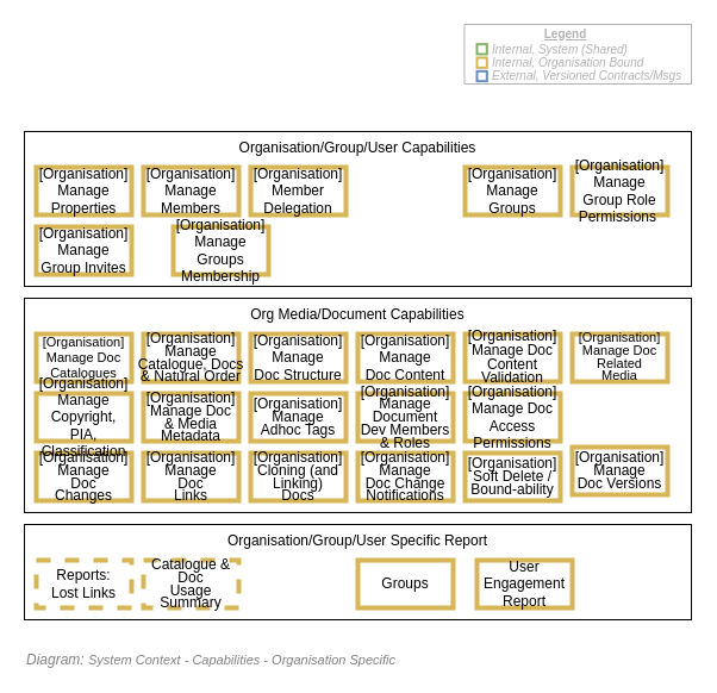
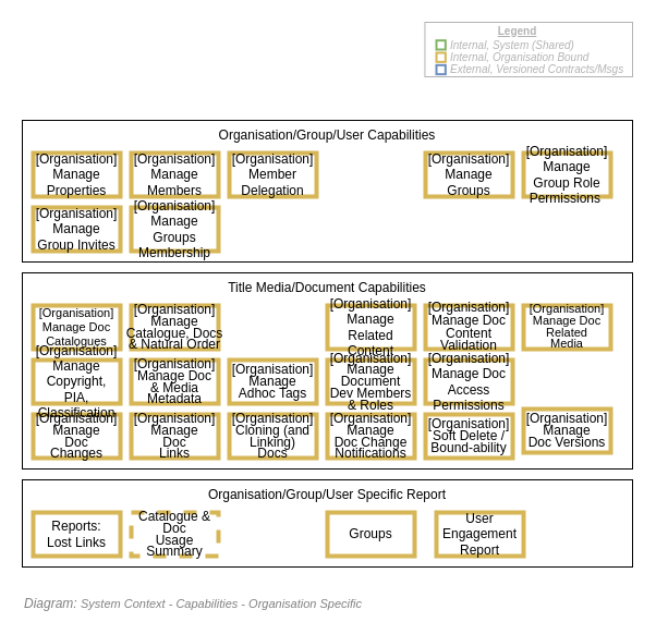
  <mxCell id="0" />
  <mxCell id="1" value="Diagram" style="" parent="0" />
  <mxCell id="2" value="Organisation/Group/User Capabilities" style="rounded=0;whiteSpace=wrap;html=1;strokeColor=#000000;strokeWidth=1;fillColor=none;fontSize=12;fontColor=#000000;align=center;fontFamily=Helvetica;recursiveResize=0;container=1;collapsible=0;absoluteArcSize=1;arcSize=12;verticalAlign=top;" vertex="1" parent="1"><mxGeometry x="20" y="110" width="560" height="130" as="geometry" /></mxCell>
  <mxCell id="3" value="&lt;font style=&quot;font-size: 12px&quot;&gt;&lt;font style=&quot;font-size: 12px ; line-height: 90%&quot;&gt;[Organisation]&lt;br style=&quot;font-size: 12px&quot;&gt;&lt;span style=&quot;font-size: 12px&quot;&gt;Manage&lt;br style=&quot;font-size: 12px&quot;&gt;&lt;/span&gt;Group Role Permissions&amp;nbsp;&lt;/font&gt;&lt;/font&gt;" style="rounded=0;whiteSpace=wrap;html=1;strokeColor=#d6b656;strokeWidth=4;fillColor=none;fontSize=12;align=center;fontFamily=Helvetica;verticalAlign=middle;" vertex="1" parent="2"><mxGeometry x="460" y="30" width="80" height="40" as="geometry" /></mxCell>
  <mxCell id="4" value="[Organisation]&lt;br style=&quot;font-size: 12px;&quot;&gt;Manage Members" style="rounded=0;whiteSpace=wrap;html=1;strokeColor=#d6b656;strokeWidth=4;fillColor=none;fontSize=12;align=center;fontFamily=Helvetica;verticalAlign=middle;" vertex="1" parent="2"><mxGeometry x="100" y="30" width="80" height="40" as="geometry" /></mxCell>
  <mxCell id="5" value="[Organisation]&lt;br style=&quot;font-size: 12px;&quot;&gt;Manage &lt;br style=&quot;font-size: 12px;&quot;&gt;Groups" style="rounded=0;whiteSpace=wrap;html=1;strokeColor=#d6b656;strokeWidth=4;fillColor=none;fontSize=12;align=center;fontFamily=Helvetica;verticalAlign=middle;" vertex="1" parent="2"><mxGeometry x="370" y="30" width="80" height="40" as="geometry" /></mxCell>
  <mxCell id="6" value="&lt;font style=&quot;font-size: 12px;&quot;&gt;[Organisation]&lt;br style=&quot;font-size: 12px;&quot;&gt;Manage&lt;/font&gt;&lt;font style=&quot;font-size: 12px;&quot;&gt;&lt;span style=&quot;font-size: 12px;&quot;&gt;&lt;br style=&quot;font-size: 12px;&quot;&gt;&lt;/span&gt;Group Invites&lt;/font&gt;" style="rounded=0;whiteSpace=wrap;html=1;strokeColor=#d6b656;strokeWidth=4;fillColor=none;fontSize=12;align=center;fontFamily=Helvetica;verticalAlign=middle;" vertex="1" parent="2"><mxGeometry x="10" y="80" width="80" height="40" as="geometry" /></mxCell>
  <mxCell id="7" value="[Organisation]&lt;br style=&quot;font-size: 12px;&quot;&gt;Manage &lt;br style=&quot;font-size: 12px;&quot;&gt;Properties" style="rounded=0;whiteSpace=wrap;html=1;strokeColor=#d6b656;strokeWidth=4;fillColor=none;fontSize=12;align=center;fontFamily=Helvetica;verticalAlign=middle;" vertex="1" parent="2"><mxGeometry x="10" y="30" width="80" height="40" as="geometry" /></mxCell>
- <mxCell id="8" value="&lt;font style=&quot;font-size: 12px ; line-height: 90%&quot;&gt;[Organisation]&lt;br style=&quot;font-size: 12px&quot;&gt;Manage Groups&lt;br style=&quot;font-size: 12px&quot;&gt;Membership&lt;/font&gt;" style="rounded=0;whiteSpace=wrap;html=1;strokeColor=#d6b656;strokeWidth=4;fillColor=none;fontSize=12;align=center;fontFamily=Helvetica;verticalAlign=middle;" vertex="1" parent="2"><mxGeometry x="125" y="80" width="80" height="40" as="geometry" /></mxCell>
+ <mxCell id="8" value="&lt;font style=&quot;font-size: 12px ; line-height: 90%&quot;&gt;[Organisation]&lt;br style=&quot;font-size: 12px&quot;&gt;Manage Groups&lt;br style=&quot;font-size: 12px&quot;&gt;Membership&lt;/font&gt;" style="rounded=0;whiteSpace=wrap;html=1;strokeColor=#d6b656;strokeWidth=4;fillColor=none;fontSize=12;align=center;fontFamily=Helvetica;verticalAlign=middle;" vertex="1" parent="2"><mxGeometry x="100" y="80" width="80" height="40" as="geometry" /></mxCell>
  <mxCell id="9" value="[Organisation]&lt;br style=&quot;font-size: 12px;&quot;&gt;Member Delegation" style="rounded=0;whiteSpace=wrap;html=1;strokeColor=#d6b656;strokeWidth=4;fillColor=none;fontSize=12;align=center;fontFamily=Helvetica;verticalAlign=middle;" vertex="1" parent="2"><mxGeometry x="190" y="30" width="80" height="40" as="geometry" /></mxCell>
- <mxCell id="10" value="Org Media/Document Capabilities" style="rounded=0;whiteSpace=wrap;html=1;strokeWidth=1;fillColor=none;fontSize=12;align=center;horizontal=1;verticalAlign=top;arcSize=12;container=1;absoluteArcSize=1;recursiveResize=0;collapsible=0;" vertex="1" parent="1"><mxGeometry x="20" y="250" width="560" height="180" as="geometry" /></mxCell>
+ <mxCell id="10" value="Title Media/Document Capabilities" style="rounded=0;whiteSpace=wrap;html=1;strokeWidth=1;fillColor=none;fontSize=12;align=center;horizontal=1;verticalAlign=top;arcSize=12;container=1;absoluteArcSize=1;recursiveResize=0;collapsible=0;" vertex="1" parent="1"><mxGeometry x="20" y="250" width="560" height="180" as="geometry" /></mxCell>
  <mxCell id="11" value="&lt;p style=&quot;line-height: 90%; font-size: 12px;&quot;&gt;[Organisation]&lt;br style=&quot;font-size: 12px;&quot;&gt;Manage &lt;br style=&quot;font-size: 12px;&quot;&gt;Doc&lt;br style=&quot;font-size: 12px;&quot;&gt;Changes&lt;/p&gt;" style="rounded=0;whiteSpace=wrap;html=1;strokeColor=#d6b656;strokeWidth=4;fillColor=none;fontSize=12;align=center;fontFamily=Helvetica;verticalAlign=middle;" vertex="1" parent="10"><mxGeometry x="10" y="130" width="80" height="40" as="geometry" /></mxCell>
  <mxCell id="12" value="&lt;font style=&quot;font-size: 12px ; line-height: 90%&quot;&gt;[Organisation]&lt;br&gt;Manage Doc Access Permissions&lt;/font&gt;" style="rounded=0;whiteSpace=wrap;html=1;strokeColor=#d6b656;strokeWidth=4;fillColor=none;fontSize=12;align=center;fontFamily=Helvetica;verticalAlign=middle;" vertex="1" parent="10"><mxGeometry x="370" y="80" width="80" height="40" as="geometry" /></mxCell>
- <mxCell id="13" value="[Organisation]&lt;br style=&quot;font-size: 12px;&quot;&gt;Manage &lt;br style=&quot;font-size: 12px;&quot;&gt;Doc Content" style="rounded=0;whiteSpace=wrap;html=1;strokeColor=#d6b656;strokeWidth=4;fillColor=none;fontSize=12;align=center;fontFamily=Helvetica;verticalAlign=middle;" vertex="1" parent="10"><mxGeometry x="280" y="30" width="80" height="40" as="geometry" /></mxCell>
+ <mxCell id="13" value="[Organisation]&lt;br style=&quot;font-size: 12px;&quot;&gt;Manage &lt;br style=&quot;font-size: 12px;&quot;&gt;Related Content" style="rounded=0;whiteSpace=wrap;html=1;strokeColor=#d6b656;strokeWidth=4;fillColor=none;fontSize=12;align=center;fontFamily=Helvetica;verticalAlign=middle;" vertex="1" parent="10"><mxGeometry x="280" y="30" width="80" height="40" as="geometry" /></mxCell>
  <mxCell id="14" value="&lt;p style=&quot;line-height: 90%; font-size: 12px;&quot;&gt;[Organisation]&lt;br style=&quot;font-size: 12px;&quot;&gt;Manage &lt;br style=&quot;font-size: 12px;&quot;&gt;Doc&lt;br style=&quot;font-size: 12px;&quot;&gt;Links&lt;/p&gt;" style="rounded=0;whiteSpace=wrap;html=1;strokeColor=#d6b656;strokeWidth=4;fillColor=none;fontSize=12;align=center;fontFamily=Helvetica;verticalAlign=middle;" vertex="1" parent="10"><mxGeometry x="100" y="130" width="80" height="40" as="geometry" /></mxCell>
- <mxCell id="15" value="[Organisation]&lt;br style=&quot;font-size: 12px;&quot;&gt;Manage &lt;br style=&quot;font-size: 12px;&quot;&gt;Doc Structure" style="rounded=0;whiteSpace=wrap;html=1;strokeColor=#d6b656;strokeWidth=4;fillColor=none;fontSize=12;align=center;fontFamily=Helvetica;verticalAlign=middle;" vertex="1" parent="10"><mxGeometry x="190" y="30" width="80" height="40" as="geometry" /></mxCell>
  <mxCell id="16" value="&lt;p style=&quot;line-height: 90%; font-size: 12px;&quot;&gt;[Organisation]&lt;br style=&quot;font-size: 12px&quot;&gt;Manage&lt;br style=&quot;font-size: 12px&quot;&gt;Doc Versions&lt;/p&gt;" style="rounded=0;whiteSpace=wrap;html=1;strokeColor=#d6b656;strokeWidth=4;fillColor=none;fontSize=12;align=center;fontFamily=Helvetica;verticalAlign=middle;" vertex="1" parent="10"><mxGeometry x="460" y="125" width="80" height="40" as="geometry" /></mxCell>
  <mxCell id="17" value="&lt;p style=&quot;line-height: 90%; font-size: 12px;&quot;&gt;[Organisation]&lt;br style=&quot;font-size: 12px;&quot;&gt;Manage &lt;br style=&quot;font-size: 12px;&quot;&gt;Document Dev Members &amp;amp; Roles&lt;/p&gt;" style="rounded=0;whiteSpace=wrap;html=1;strokeColor=#d6b656;strokeWidth=4;fillColor=none;fontSize=12;align=center;fontFamily=Helvetica;verticalAlign=middle;" vertex="1" parent="10"><mxGeometry x="280" y="80" width="80" height="40" as="geometry" /></mxCell>
  <mxCell id="18" value="&lt;p style=&quot;line-height: 90%; font-size: 12px;&quot;&gt;[Organisation]&lt;br style=&quot;font-size: 12px&quot;&gt;Manage &lt;br style=&quot;font-size: 12px&quot;&gt;Adhoc Tags&lt;/p&gt;" style="rounded=0;whiteSpace=wrap;html=1;strokeColor=#d6b656;strokeWidth=4;fillColor=none;fontSize=12;align=center;fontFamily=Helvetica;verticalAlign=middle;" vertex="1" parent="10"><mxGeometry x="190" y="80" width="80" height="40" as="geometry" /></mxCell>
  <mxCell id="19" value="&lt;font style=&quot;font-size: 11px&quot;&gt;[Organisation]&lt;br&gt;Manage Doc Catalogues&lt;/font&gt;" style="rounded=0;whiteSpace=wrap;html=1;strokeColor=#d6b656;strokeWidth=4;fillColor=none;fontSize=9;align=center;fontFamily=Helvetica;verticalAlign=middle;" vertex="1" parent="10"><mxGeometry x="10" y="30" width="80" height="40" as="geometry" /></mxCell>
  <mxCell id="20" value="&lt;p style=&quot;line-height: 90% ; font-size: 12px&quot;&gt;[Organisation]&lt;br style=&quot;font-size: 9px&quot;&gt;Manage &lt;font style=&quot;font-size: 12px&quot;&gt;Catalogue,&amp;nbsp;&lt;font style=&quot;font-size: 12px&quot;&gt;Docs &amp;amp; Natural Order&lt;/font&gt;&lt;/font&gt;&lt;/p&gt;" style="rounded=0;whiteSpace=wrap;html=1;strokeColor=#d6b656;strokeWidth=4;fillColor=none;fontSize=9;align=center;fontFamily=Helvetica;verticalAlign=middle;" vertex="1" parent="10"><mxGeometry x="100" y="30" width="80" height="40" as="geometry" /></mxCell>
  <mxCell id="21" value="&lt;p style=&quot;line-height: 90%; font-size: 12px;&quot;&gt;[Organisation]&lt;br style=&quot;font-size: 12px;&quot;&gt;Cloning (and Linking)&lt;br style=&quot;font-size: 12px;&quot;&gt;Docs&lt;/p&gt;" style="rounded=0;whiteSpace=wrap;html=1;strokeColor=#d6b656;strokeWidth=4;fillColor=none;fontSize=12;align=center;fontFamily=Helvetica;verticalAlign=middle;" vertex="1" parent="10"><mxGeometry x="190" y="130" width="80" height="40" as="geometry" /></mxCell>
  <mxCell id="22" value="&lt;p style=&quot;line-height: 90%; font-size: 12px;&quot;&gt;&lt;font style=&quot;font-size: 12px;&quot;&gt;[Organisation]&lt;br style=&quot;font-size: 12px;&quot;&gt;Manage &lt;br style=&quot;font-size: 12px;&quot;&gt;Doc &lt;/font&gt;&lt;font style=&quot;font-size: 12px;&quot;&gt;Change Notifications&lt;/font&gt;&lt;/p&gt;" style="rounded=0;whiteSpace=wrap;html=1;strokeColor=#d6b656;strokeWidth=4;fillColor=none;fontSize=12;align=center;fontFamily=Helvetica;absoluteArcSize=1;arcSize=12;verticalAlign=middle;" vertex="1" parent="10"><mxGeometry x="280" y="130" width="80" height="40" as="geometry" /></mxCell>
  <mxCell id="23" value="&lt;font style=&quot;font-size: 11px ; line-height: 90%&quot;&gt;[Organisation]&lt;br&gt;Manage Doc Related&lt;br&gt;Media&lt;/font&gt;" style="rounded=0;whiteSpace=wrap;html=1;strokeColor=#d6b656;strokeWidth=4;fillColor=none;fontSize=9;align=center;fontFamily=Helvetica;verticalAlign=middle;" vertex="1" parent="10"><mxGeometry x="460" y="30" width="80" height="40" as="geometry" /></mxCell>
  <mxCell id="24" value="&lt;font style=&quot;font-size: 12px; line-height: 90%;&quot;&gt;[Organisation]&lt;br style=&quot;font-size: 12px;&quot;&gt;Manage Copyright, PIA, Classification&lt;/font&gt;" style="rounded=0;whiteSpace=wrap;html=1;strokeColor=#d6b656;strokeWidth=4;fillColor=none;fontSize=12;align=center;fontFamily=Helvetica;verticalAlign=middle;" vertex="1" parent="10"><mxGeometry x="10" y="80" width="80" height="40" as="geometry" /></mxCell>
  <mxCell id="25" value="&lt;p style=&quot;line-height: 90%; font-size: 12px;&quot;&gt;[Organisation]&lt;br style=&quot;font-size: 12px;&quot;&gt;Manage Doc &amp;amp; Media Metadata&lt;/p&gt;" style="rounded=0;whiteSpace=wrap;html=1;strokeColor=#d6b656;strokeWidth=4;fillColor=none;fontSize=12;align=center;fontFamily=Helvetica;verticalAlign=middle;" vertex="1" parent="10"><mxGeometry x="100" y="80" width="80" height="40" as="geometry" /></mxCell>
  <mxCell id="26" value="&lt;font style=&quot;font-size: 12px ; line-height: 90%&quot;&gt;[Organisation]&lt;br&gt;Manage Doc Content Validation&lt;/font&gt;" style="rounded=0;whiteSpace=wrap;html=1;strokeColor=#d6b656;strokeWidth=4;fillColor=none;fontSize=9;align=center;fontFamily=Helvetica;verticalAlign=middle;" vertex="1" parent="10"><mxGeometry x="370" y="30" width="80" height="40" as="geometry" /></mxCell>
  <mxCell id="27" value="&lt;p style=&quot;line-height: 90%; font-size: 12px;&quot;&gt;&lt;font style=&quot;font-size: 12px;&quot;&gt;[Organisation]&lt;br style=&quot;font-size: 12px;&quot;&gt;&lt;/font&gt;&lt;font style=&quot;font-size: 12px;&quot;&gt;Soft Delete / &lt;br style=&quot;font-size: 12px;&quot;&gt;Bound-ability&lt;/font&gt;&lt;/p&gt;" style="rounded=0;whiteSpace=wrap;html=1;strokeColor=#d6b656;strokeWidth=4;fillColor=none;fontSize=12;align=center;fontFamily=Helvetica;absoluteArcSize=1;arcSize=12;verticalAlign=middle;" vertex="1" parent="10"><mxGeometry x="370" y="130" width="80" height="40" as="geometry" /></mxCell>
  <mxCell id="28" value="Organisation/Group/User Specific Report" style="rounded=0;whiteSpace=wrap;html=1;strokeColor=#000000;strokeWidth=1;fillColor=none;fontSize=12;fontColor=#000000;align=center;fontFamily=Helvetica;recursiveResize=0;container=1;collapsible=0;absoluteArcSize=1;arcSize=12;verticalAlign=top;" vertex="1" parent="1"><mxGeometry x="20" y="440" width="560" height="80" as="geometry" /></mxCell>
- <mxCell id="29" value="Reports:&lt;br style=&quot;font-size: 12px;&quot;&gt;Lost Links" style="rounded=0;whiteSpace=wrap;html=1;strokeColor=#d6b656;strokeWidth=4;fillColor=none;fontSize=12;align=center;fontFamily=Helvetica;verticalAlign=middle;dashed=1;" vertex="1" parent="28"><mxGeometry x="10" y="30" width="80" height="40" as="geometry" /></mxCell>
+ <mxCell id="29" value="Reports:&lt;br style=&quot;font-size: 12px;&quot;&gt;Lost Links" style="rounded=0;whiteSpace=wrap;html=1;strokeColor=#d6b656;strokeWidth=4;fillColor=none;fontSize=12;align=center;fontFamily=Helvetica;verticalAlign=middle;" vertex="1" parent="28"><mxGeometry x="10" y="30" width="80" height="40" as="geometry" /></mxCell>
  <mxCell id="30" value="Groups" style="rounded=0;whiteSpace=wrap;html=1;strokeColor=#d6b656;strokeWidth=4;fillColor=none;fontSize=12;align=center;fontFamily=Helvetica;verticalAlign=middle;" vertex="1" parent="28"><mxGeometry x="280" y="30" width="80" height="40" as="geometry" /></mxCell>
  <mxCell id="31" value="&lt;p style=&quot;line-height: 90%&quot;&gt;Catalogue &amp;amp; Doc&lt;br style=&quot;font-size: 12px&quot;&gt;&lt;font style=&quot;font-size: 12px&quot;&gt;Usage Summary&lt;/font&gt;&lt;/p&gt;" style="rounded=0;whiteSpace=wrap;html=1;strokeColor=#d6b656;strokeWidth=4;fillColor=none;fontSize=12;align=center;fontFamily=Helvetica;verticalAlign=middle;dashed=1;" vertex="1" parent="28"><mxGeometry x="100" y="30" width="80" height="40" as="geometry" /></mxCell>
  <mxCell id="32" value="User &lt;br style=&quot;font-size: 12px;&quot;&gt;Engagement Report" style="rounded=0;whiteSpace=wrap;html=1;strokeColor=#d6b656;strokeWidth=4;fillColor=none;fontSize=12;align=center;fontFamily=Helvetica;verticalAlign=middle;" vertex="1" parent="28"><mxGeometry x="380" y="30" width="80" height="40" as="geometry" /></mxCell>
  <mxCell id="33" value="Context/Legend" parent="0" />
  <mxCell id="34" value="" style="rounded=0;whiteSpace=wrap;html=1;fontSize=10;align=left;container=1;collapsible=0;fontColor=#B3B3B3;strokeColor=#B3B3B3;" vertex="1" parent="33"><mxGeometry x="389.44" y="20" width="190.56" height="50" as="geometry" /></mxCell>
  <mxCell id="35" value="" style="whiteSpace=wrap;html=1;aspect=fixed;fillColor=none;strokeColor=#82b366;fontSize=10;align=left;fontStyle=2;strokeWidth=2;" vertex="1" parent="34"><mxGeometry x="10.556" y="16.667" width="8.333" height="8.333" as="geometry" /></mxCell>
  <mxCell id="36" value="" style="whiteSpace=wrap;html=1;aspect=fixed;fillColor=none;strokeColor=#d6b656;fontSize=10;align=left;fontStyle=2;strokeWidth=2;" vertex="1" parent="34"><mxGeometry x="10.556" y="28" width="8.333" height="8.333" as="geometry" /></mxCell>
  <mxCell id="37" value="" style="whiteSpace=wrap;html=1;aspect=fixed;fillColor=none;strokeColor=#6c8ebf;fontSize=10;align=left;fontStyle=2;strokeWidth=2;" vertex="1" parent="34"><mxGeometry x="10.556" y="39.333" width="8.333" height="8.333" as="geometry" /></mxCell>
  <mxCell id="38" value="Internal, System (Shared)&amp;nbsp;" style="text;html=1;strokeColor=none;fillColor=none;align=left;verticalAlign=middle;whiteSpace=wrap;rounded=0;fontSize=10;fontStyle=2;fontColor=#B3B3B3;" vertex="1" parent="34"><mxGeometry x="21.116" y="16.667" width="169.444" height="8.333" as="geometry" /></mxCell>
  <mxCell id="39" value="Internal, Organisation Bound&amp;nbsp;" style="text;html=1;strokeColor=none;fillColor=none;align=left;verticalAlign=middle;whiteSpace=wrap;rounded=0;fontSize=10;fontStyle=2;fontColor=#B3B3B3;" vertex="1" parent="34"><mxGeometry x="21.116" y="28" width="169.444" height="8.333" as="geometry" /></mxCell>
  <mxCell id="40" value="External, Versioned Contracts/Msgs" style="text;html=1;strokeColor=none;fillColor=none;align=left;verticalAlign=middle;whiteSpace=wrap;rounded=0;fontSize=10;fontStyle=2;fontColor=#B3B3B3;" vertex="1" parent="34"><mxGeometry x="21.116" y="39.333" width="169.444" height="8.333" as="geometry" /></mxCell>
  <mxCell id="41" value="Legend" style="text;html=1;strokeColor=none;fillColor=none;align=center;verticalAlign=middle;whiteSpace=wrap;rounded=0;fontSize=10;fontStyle=5;fontColor=#B3B3B3;" vertex="1" parent="34"><mxGeometry x="21.112" width="126.67" height="16.667" as="geometry" /></mxCell>
  <mxCell id="42" value="Title/Diagram" parent="0" />
  <mxCell id="43" value="&lt;font style=&quot;font-size: 11px&quot;&gt;&lt;span style=&quot;font-size: 12px&quot;&gt;Diagram: &lt;/span&gt;System Context - Capabilities - Organisation Specific&lt;/font&gt;" style="text;strokeColor=none;fillColor=none;html=1;fontSize=24;fontStyle=2;verticalAlign=middle;align=left;shadow=0;glass=0;comic=0;opacity=30;fontColor=#808080;" vertex="1" parent="42"><mxGeometry x="20" y="540" width="520" height="20" as="geometry" /></mxCell>
  <mxCell id="44" value="" style="shape=image;html=1;verticalAlign=top;verticalLabelPosition=bottom;labelBackgroundColor=#ffffff;imageAspect=0;aspect=fixed;image=https://cdn1.iconfinder.com/data/icons/hawcons/32/699014-icon-28-information-128.png;shadow=0;dashed=0;fontFamily=Helvetica;fontSize=12;fontColor=#000000;align=center;strokeColor=#000000;fillColor=#505050;dashPattern=1 1;" vertex="1" parent="42"><mxGeometry x="560" y="540" width="20" height="20" as="geometry" /></mxCell>
